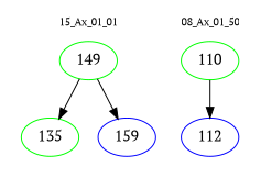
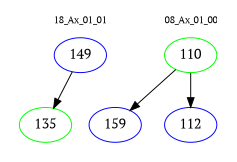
  digraph {
    fontname="PT Serif"
    node [color=blue fontname="PT Serif"]
    edge [color=black fontname="PT Serif"]
-   n1 [color=green label=149]
+   n1 [label=149]
    n2 [color=green label=135]
    n3 [label=159]
    n4 [color=green label=110]
    n5 [label=112]
    subgraph cluster_1 {
      color=white
      fontsize=10
-     label="15_Ax_01_01"
+     label="18_Ax_01_01"
      n1
      n2
      n3
    }
    subgraph cluster_2 {
      color=white
      fontsize=10
-     label="08_Ax_01_50"
+     label="08_Ax_01_00"
      n4
      n5
    }
    n1 -> n2
-   n1 -> n3
+   n4 -> n3
    n4 -> n5
  }
